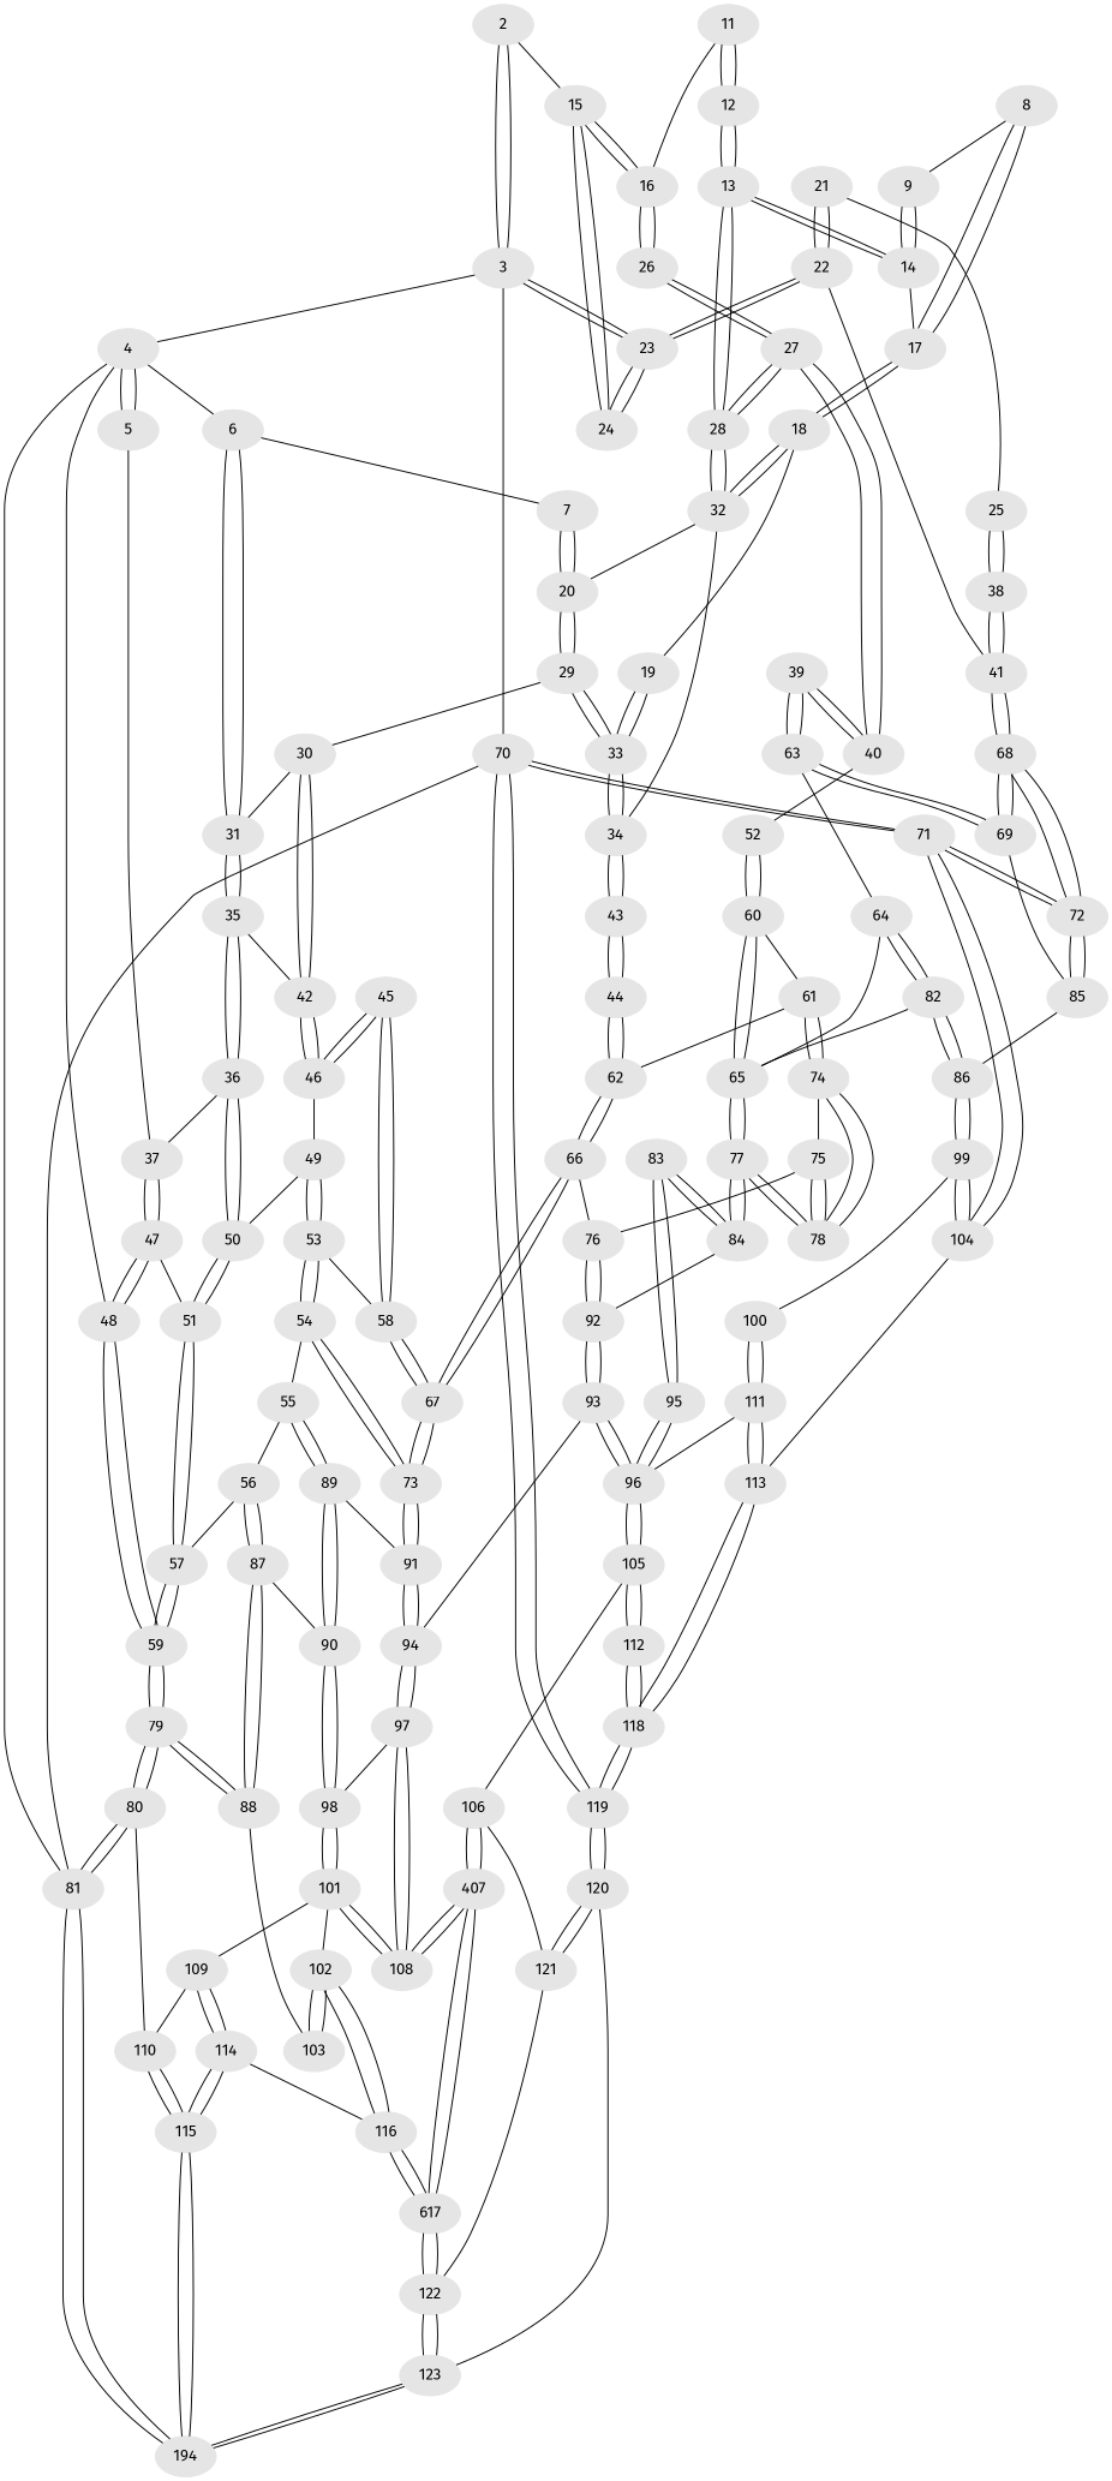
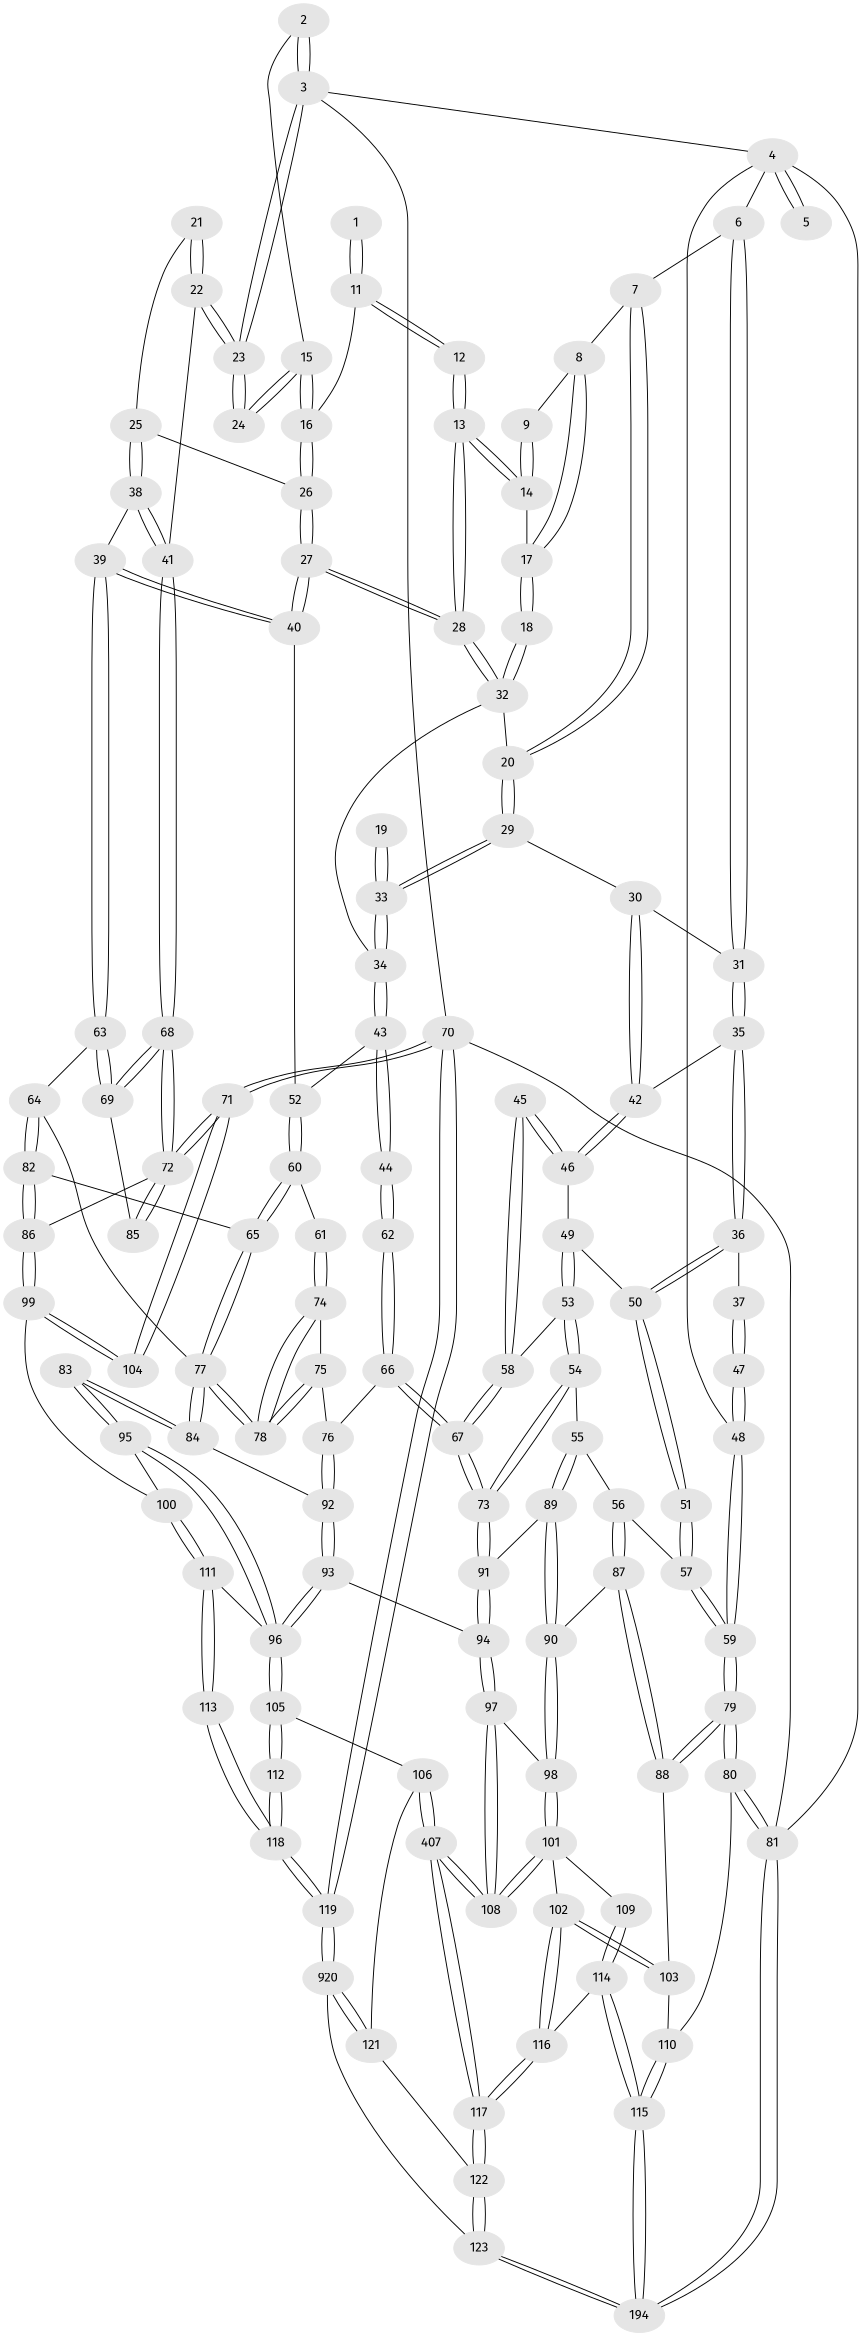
  graph {
    fontname="Fira Sans"
    node [color=gray90 fontname="Fira Sans" style=filled]
    edge [fontname="Fira Sans"]
+   1
    11
    2
    3
    15
    12
    16
    4
    23
    70
    24
    5
    48
    81
    6
    71
    119
    37
    59
    n20 [label=194]
    7
    31
    47
    8
    20
    35
    9
    17
    29
    14
    18
    13
    26
    28
    32
    27
    19
    33
    34
    30
    21
    22
    25
    41
    38
    68
    39
    40
    52
    42
    46
    36
    43
    44
    50
    51
    63
    64
    69
    60
    72
    49
    62
    45
    58
    66
    67
    53
    57
    79
    54
    61
    65
    55
    73
    56
    89
    91
    87
    90
    88
    80
    74
    77
    75
    78
    76
    82
    85
    86
    84
    92
    104
-   120
+   120 [label=920]
    113
    94
    93
    110
    103
    115
    83
    95
    99
    96
    100
    98
    101
    97
    105
    108
    111
    106
    112
    102
    109
    116
-   117 [label=617]
+   117
    114
    118
    n120 [label=407]
    121
    122
    123
+   1 -- 11
+   1 -- 11
    11 -- 12
    11 -- 12
    11 -- 16
    2 -- 3
    2 -- 3
    2 -- 15
    3 -- 4
    3 -- 23
    3 -- 23
    3 -- 70
    15 -- 16
    15 -- 16
    15 -- 24
    15 -- 24
    12 -- 13
    12 -- 13
    16 -- 26
    16 -- 26
    4 -- 5
    4 -- 5
    4 -- 48
    4 -- 81
    4 -- 6
    23 -- 24
    23 -- 24
    70 -- 81
    70 -- 71
    70 -- 71
    70 -- 119
    70 -- 119
-   5 -- 37
    48 -- 59
    48 -- 59
    81 -- n20
    81 -- n20
    6 -- 7
    6 -- 31
    6 -- 31
    71 -- 72
    71 -- 72
    71 -- 104
    71 -- 104
    119 -- 120
    119 -- 120
    37 -- 47
    37 -- 47
    59 -- 79
    59 -- 79
+   7 -- 8
    7 -- 20
    7 -- 20
    31 -- 35
    31 -- 35
    47 -- 48
    47 -- 48
-   47 -- 51
    8 -- 9
    8 -- 17
    8 -- 17
    20 -- 29
    20 -- 29
    35 -- 42
    35 -- 36
    35 -- 36
    9 -- 14
    9 -- 14
    17 -- 18
    17 -- 18
    29 -- 33
    29 -- 33
    29 -- 30
    14 -- 17
    18 -- 32
    18 -- 32
-   18 -- 19
    13 -- 14
    13 -- 14
    13 -- 28
    13 -- 28
    26 -- 27
    26 -- 27
    28 -- 32
    28 -- 32
    32 -- 20
    32 -- 34
    27 -- 28
    27 -- 28
    27 -- 40
    27 -- 40
    19 -- 33
    19 -- 33
    33 -- 34
    33 -- 34
    34 -- 43
    34 -- 43
    30 -- 31
    30 -- 42
    30 -- 42
    21 -- 22
    21 -- 22
    21 -- 25
    22 -- 23
    22 -- 23
    22 -- 41
+   25 -- 26
    25 -- 38
    25 -- 38
    41 -- 68
    41 -- 68
    38 -- 41
    38 -- 41
+   38 -- 39
    68 -- 69
    68 -- 69
    68 -- 72
    68 -- 72
    39 -- 40
    39 -- 40
    39 -- 63
    39 -- 63
    40 -- 52
    52 -- 60
    52 -- 60
    42 -- 46
    42 -- 46
    46 -- 49
    36 -- 37
    36 -- 50
    36 -- 50
+   43 -- 52
    43 -- 44
    43 -- 44
    44 -- 62
    44 -- 62
    50 -- 51
    50 -- 51
    51 -- 57
    51 -- 57
    63 -- 64
    63 -- 69
    63 -- 69
-   64 -- 65
+   64 -- 77
    64 -- 82
    64 -- 82
    69 -- 85
    60 -- 61
    60 -- 65
    60 -- 65
    72 -- 85
    72 -- 85
    49 -- 50
    49 -- 53
    49 -- 53
    62 -- 66
    62 -- 66
    45 -- 46
    45 -- 46
    45 -- 58
    45 -- 58
    58 -- 67
    58 -- 67
    66 -- 67
    66 -- 67
    66 -- 76
    67 -- 73
    67 -- 73
    53 -- 58
    53 -- 54
    53 -- 54
    57 -- 59
    57 -- 59
    79 -- 88
    79 -- 88
    79 -- 80
    79 -- 80
    54 -- 55
    54 -- 73
    54 -- 73
-   61 -- 62
    61 -- 74
    61 -- 74
    65 -- 77
    65 -- 77
    55 -- 56
    55 -- 89
    55 -- 89
    73 -- 91
    73 -- 91
    56 -- 57
    56 -- 87
    56 -- 87
    89 -- 91
    89 -- 90
    89 -- 90
    91 -- 94
    91 -- 94
    87 -- 90
    87 -- 88
    87 -- 88
    90 -- 98
    90 -- 98
    88 -- 103
    80 -- 81
    80 -- 81
    80 -- 110
    74 -- 75
    74 -- 78
    74 -- 78
    77 -- 78
    77 -- 78
    77 -- 84
    77 -- 84
    75 -- 78
    75 -- 78
    75 -- 76
    76 -- 92
    76 -- 92
    82 -- 65
    82 -- 86
    82 -- 86
-   85 -- 86
+   72 -- 86
    86 -- 99
    86 -- 99
    84 -- 92
    92 -- 93
    92 -- 93
-   104 -- 113
    120 -- 121
    120 -- 121
    120 -- 123
    113 -- 118
    113 -- 118
    94 -- 97
    94 -- 97
    93 -- 94
    93 -- 96
    93 -- 96
    110 -- 115
    110 -- 115
    115 -- n20
    115 -- n20
    83 -- 84
    83 -- 84
    83 -- 95
    83 -- 95
    95 -- 96
    95 -- 96
+   95 -- 100
    99 -- 104
    99 -- 104
    99 -- 100
    96 -- 105
    96 -- 105
    100 -- 111
    100 -- 111
    98 -- 101
    98 -- 101
    101 -- 108
    101 -- 108
    101 -- 102
    101 -- 109
    97 -- 98
    97 -- 108
    97 -- 108
    105 -- 106
    105 -- 112
    105 -- 112
    111 -- 113
    111 -- 113
    111 -- 96
    106 -- n120
    106 -- n120
    106 -- 121
    112 -- 118
    112 -- 118
    102 -- 103
    102 -- 103
    102 -- 116
    102 -- 116
-   109 -- 110
+   103 -- 110
    109 -- 114
    109 -- 114
    116 -- 117
    116 -- 117
    117 -- 122
    117 -- 122
    114 -- 115
    114 -- 115
    114 -- 116
    118 -- 119
    118 -- 119
    n120 -- 108
    n120 -- 108
    n120 -- 117
    n120 -- 117
    121 -- 122
    122 -- 123
    122 -- 123
    123 -- n20
    123 -- n20
  }
